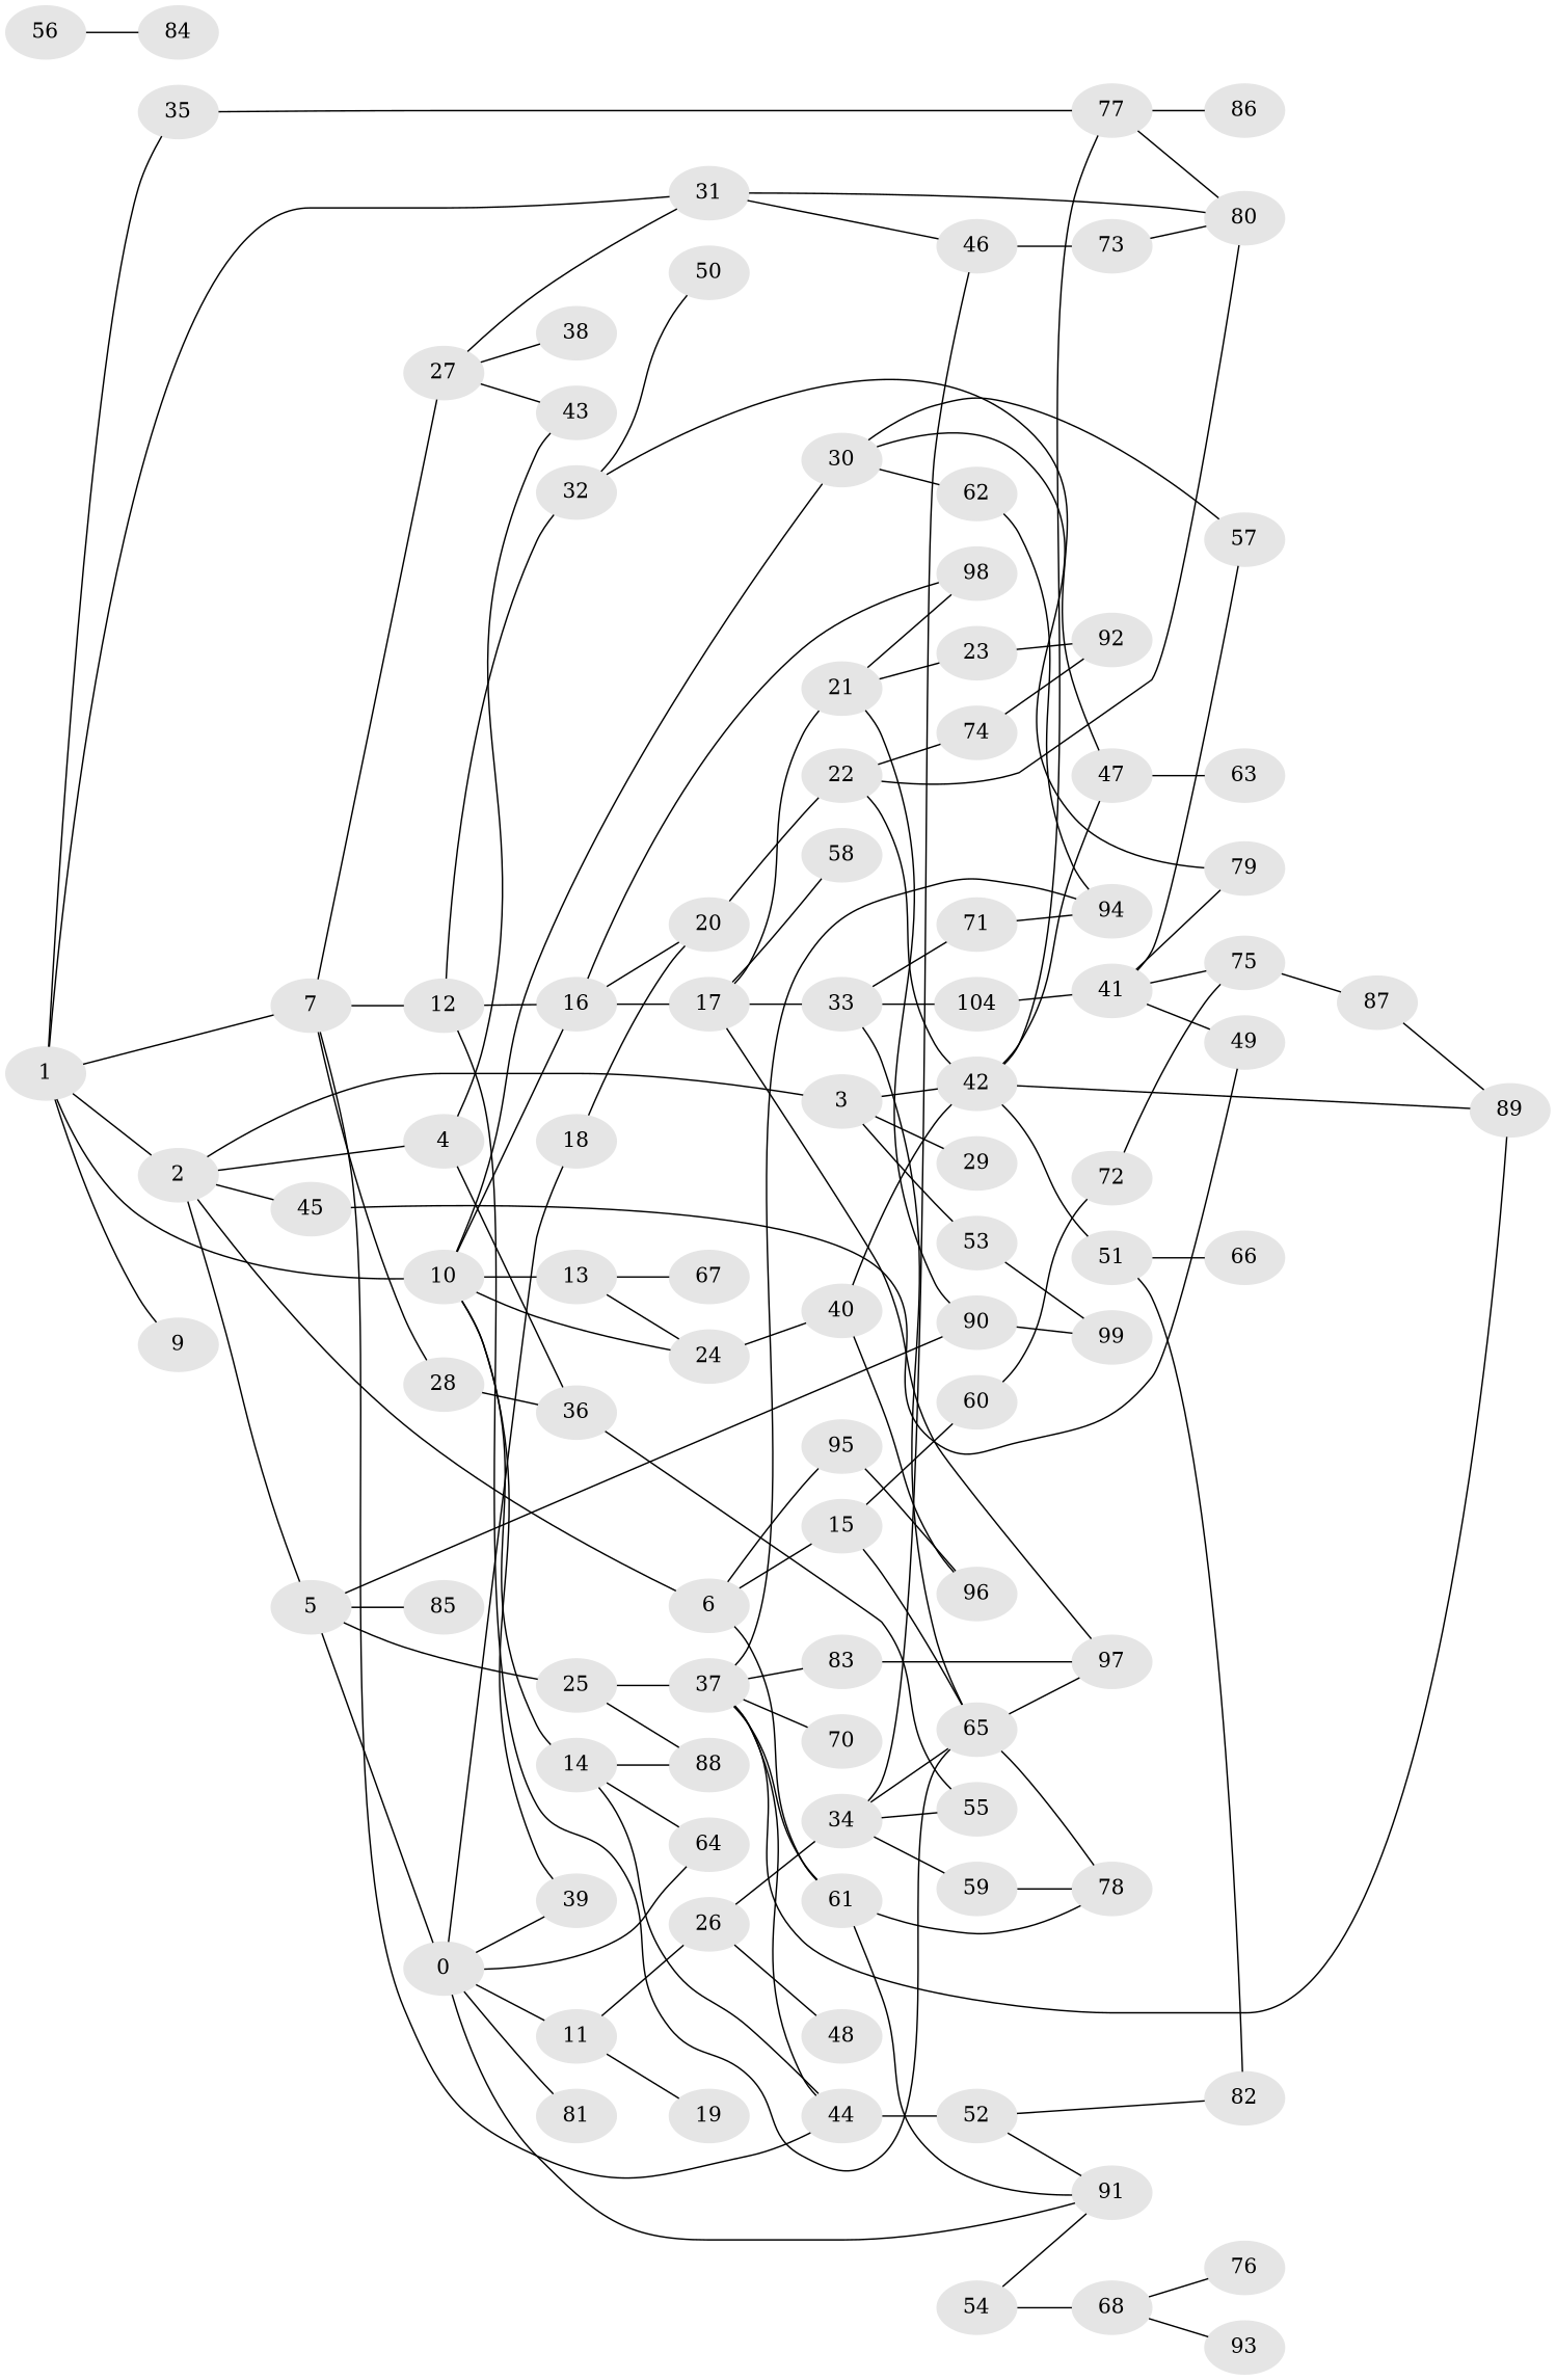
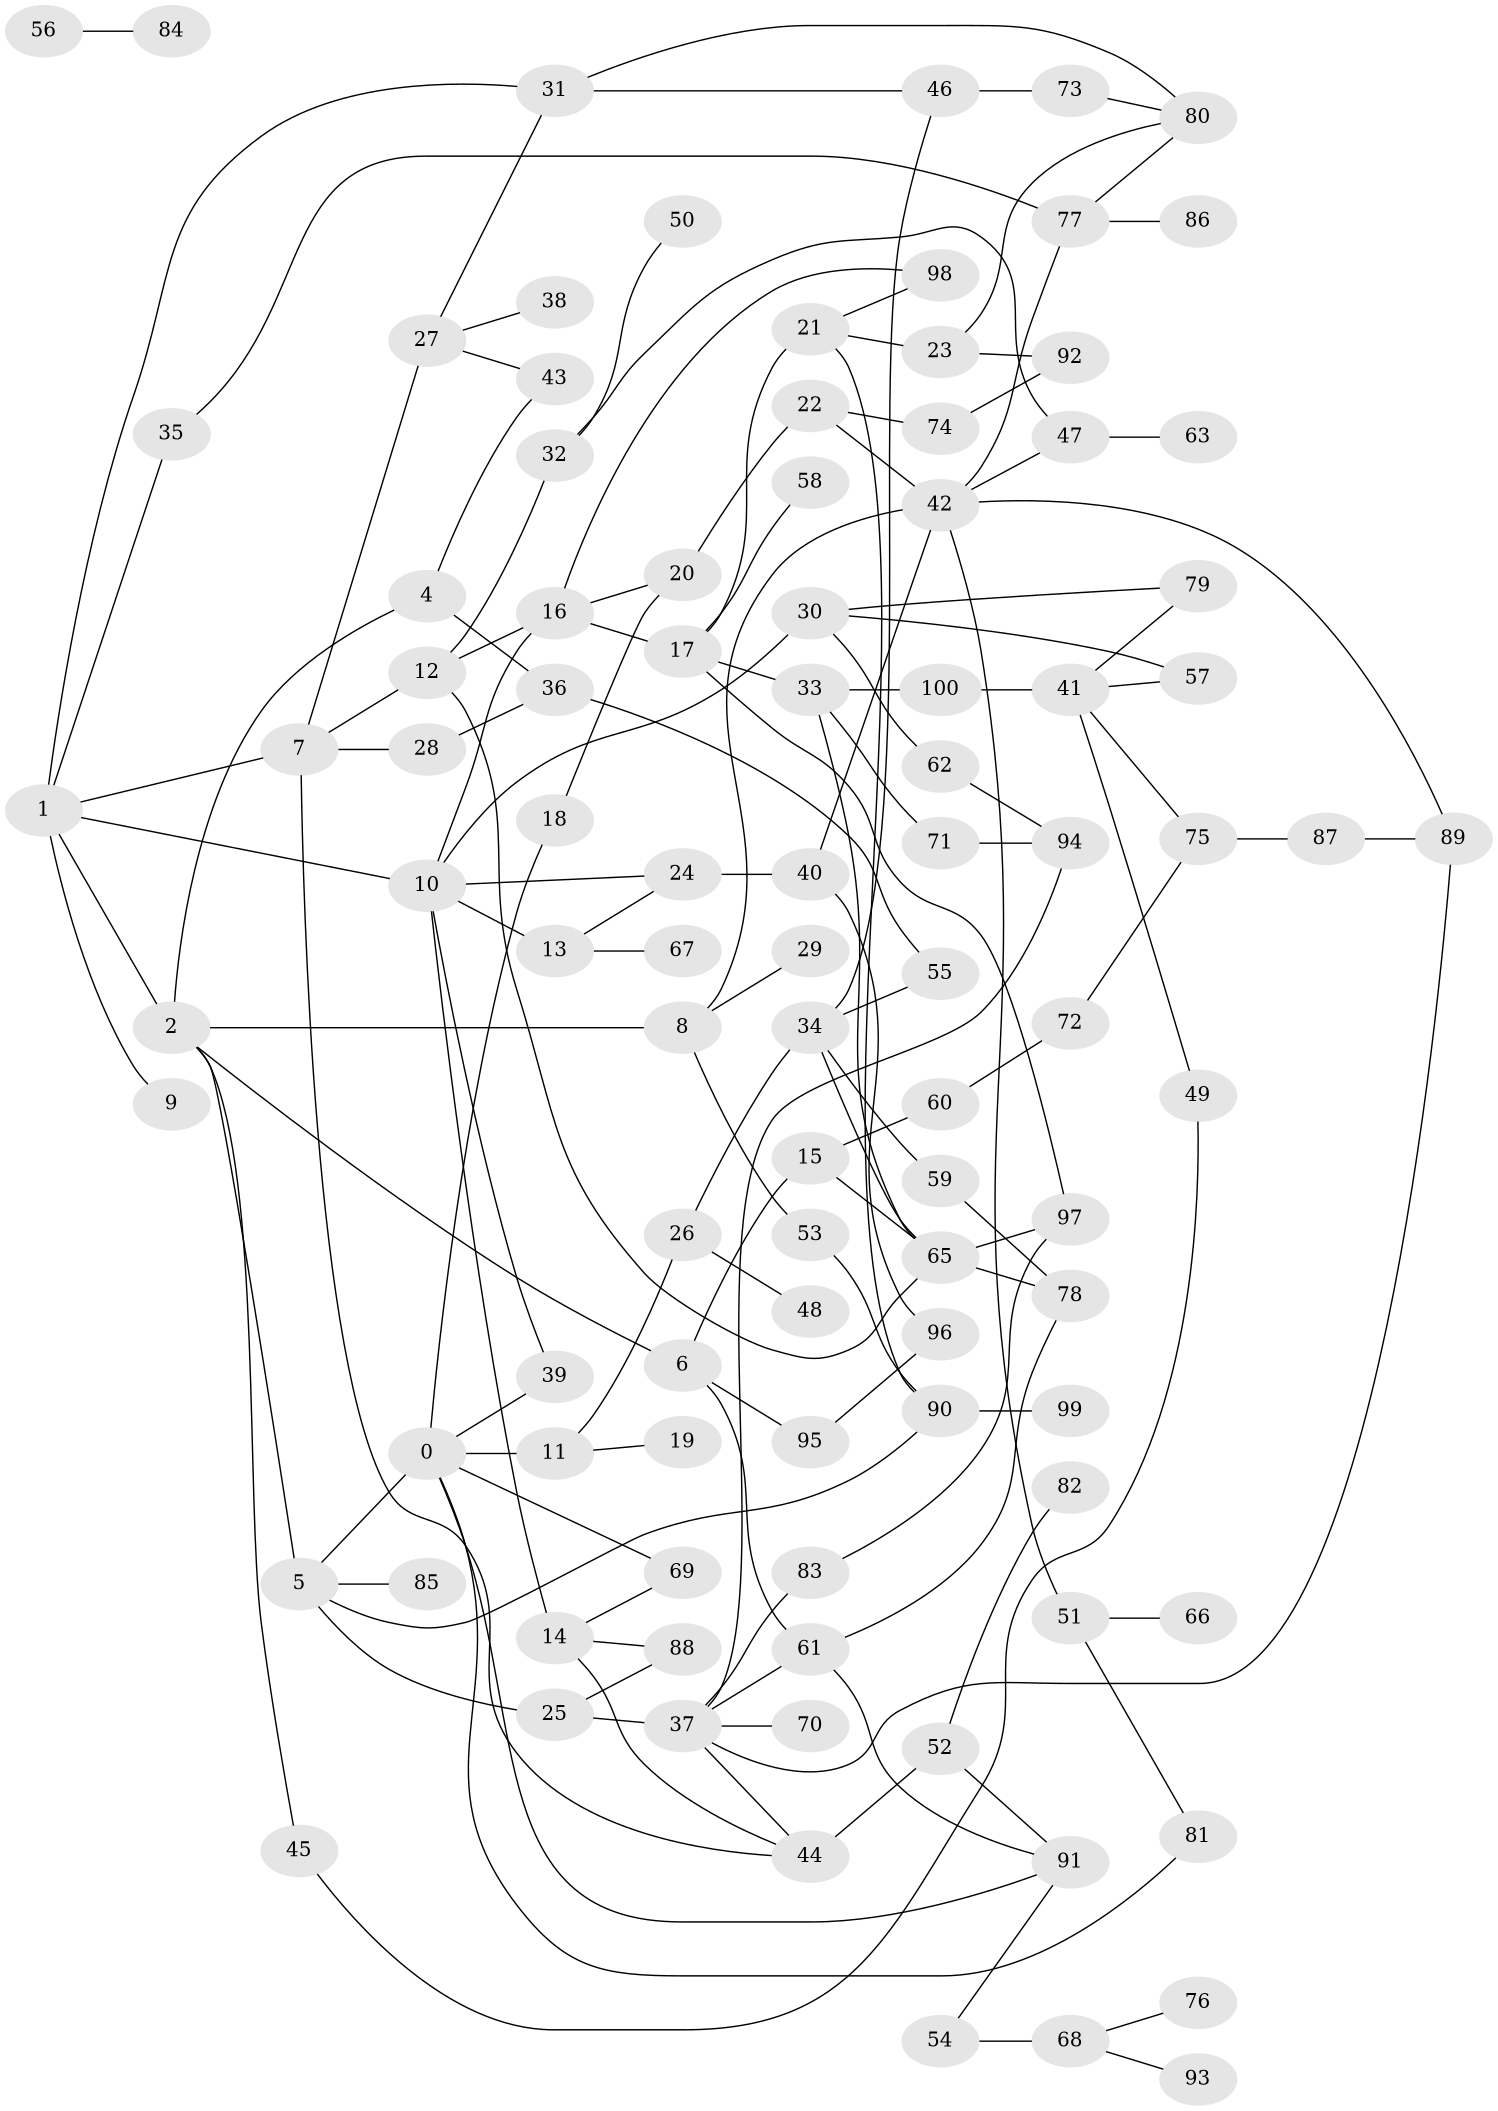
  graph {
    rankdir=LR
    node [color=gray90 style=filled]
    1
    2
    7
    9
    10
    31
    35
-   3
+   3 [label=8]
    4
    5
    6
    45
    12
    27
    28
    44
    39
    13
    14
    16
    30
    24
    80
    46
    77
    29
    42
    53
    36
    43
    n31 [label=0]
    25
    85
    90
    15
    61
    95
    49
    47
    89
    51
    55
    11
    18
-   64
+   64 [label=69]
    81
    91
    88
    37
    99
    65
    60
    78
    96
    32
    38
    52
    19
    26
    20
    67
    17
    98
    57
    62
    79
    54
    68
    34
    48
    50
    97
    40
    72
    21
    33
    58
    22
    23
    71
-   100 [label=104]
+   100
    74
    92
    41
    75
    70
    83
    94
    59
    73
    63
    86
    87
    66
    82
    76
    93
    56
    84
    1 -- 2
    1 -- 7
    1 -- 9
    1 -- 10
    1 -- 31
    1 -- 35
    2 -- 3
    2 -- 4
    2 -- 5
    2 -- 6
    2 -- 45
    7 -- 12
    7 -- 27
    7 -- 28
    7 -- 44
    10 -- 39
    10 -- 13
    10 -- 14
    10 -- 16
    10 -- 30
    10 -- 24
    31 -- 80
    31 -- 46
    35 -- 77
    3 -- 29
    3 -- 42
    3 -- 53
    4 -- 36
    4 -- 43
    5 -- n31
    5 -- 25
    5 -- 85
    5 -- 90
    6 -- 15
    6 -- 61
    6 -- 95
    45 -- 49
    12 -- 16
    12 -- 65
    12 -- 32
    27 -- 31
    27 -- 43
    27 -- 38
    28 -- 36
    44 -- 52
    13 -- 24
    13 -- 67
    14 -- 44
    14 -- 64
    14 -- 88
    16 -- 20
    16 -- 17
    16 -- 98
    30 -- 57
    30 -- 62
    30 -- 79
    24 -- 40
    46 -- 73
    77 -- 80
    77 -- 86
    42 -- 77
    42 -- 47
    42 -- 89
    42 -- 51
-   53 -- 99
+   53 -- 90
    36 -- 55
    n31 -- 39
    n31 -- 11
    n31 -- 18
    n31 -- 64
    n31 -- 81
    n31 -- 91
    25 -- 88
    25 -- 37
    90 -- 99
    15 -- 65
    15 -- 60
    61 -- 91
    61 -- 78
    95 -- 96
    47 -- 63
-   51 -- 82
+   51 -- 81
    51 -- 66
    11 -- 19
    11 -- 26
    18 -- 20
    37 -- 44
    37 -- 61
    37 -- 89
    37 -- 70
    37 -- 83
    37 -- 94
    65 -- 78
    65 -- 97
    60 -- 72
    32 -- 47
    32 -- 50
    52 -- 91
    52 -- 82
    26 -- 34
    26 -- 48
    20 -- 22
    17 -- 97
    17 -- 21
    17 -- 33
    17 -- 58
    62 -- 94
    54 -- 91
    54 -- 68
    68 -- 76
    68 -- 93
    34 -- 46
    34 -- 55
    34 -- 65
    34 -- 59
    40 -- 42
    40 -- 96
    72 -- 75
    21 -- 90
    21 -- 98
    21 -- 23
    33 -- 65
    33 -- 71
    33 -- 100
-   22 -- 80
+   23 -- 80
    22 -- 42
    22 -- 74
    23 -- 92
    71 -- 94
    100 -- 41
    74 -- 92
    41 -- 49
    41 -- 57
    41 -- 79
    41 -- 75
    75 -- 87
    83 -- 97
    59 -- 78
    73 -- 80
    87 -- 89
    56 -- 84
  }
